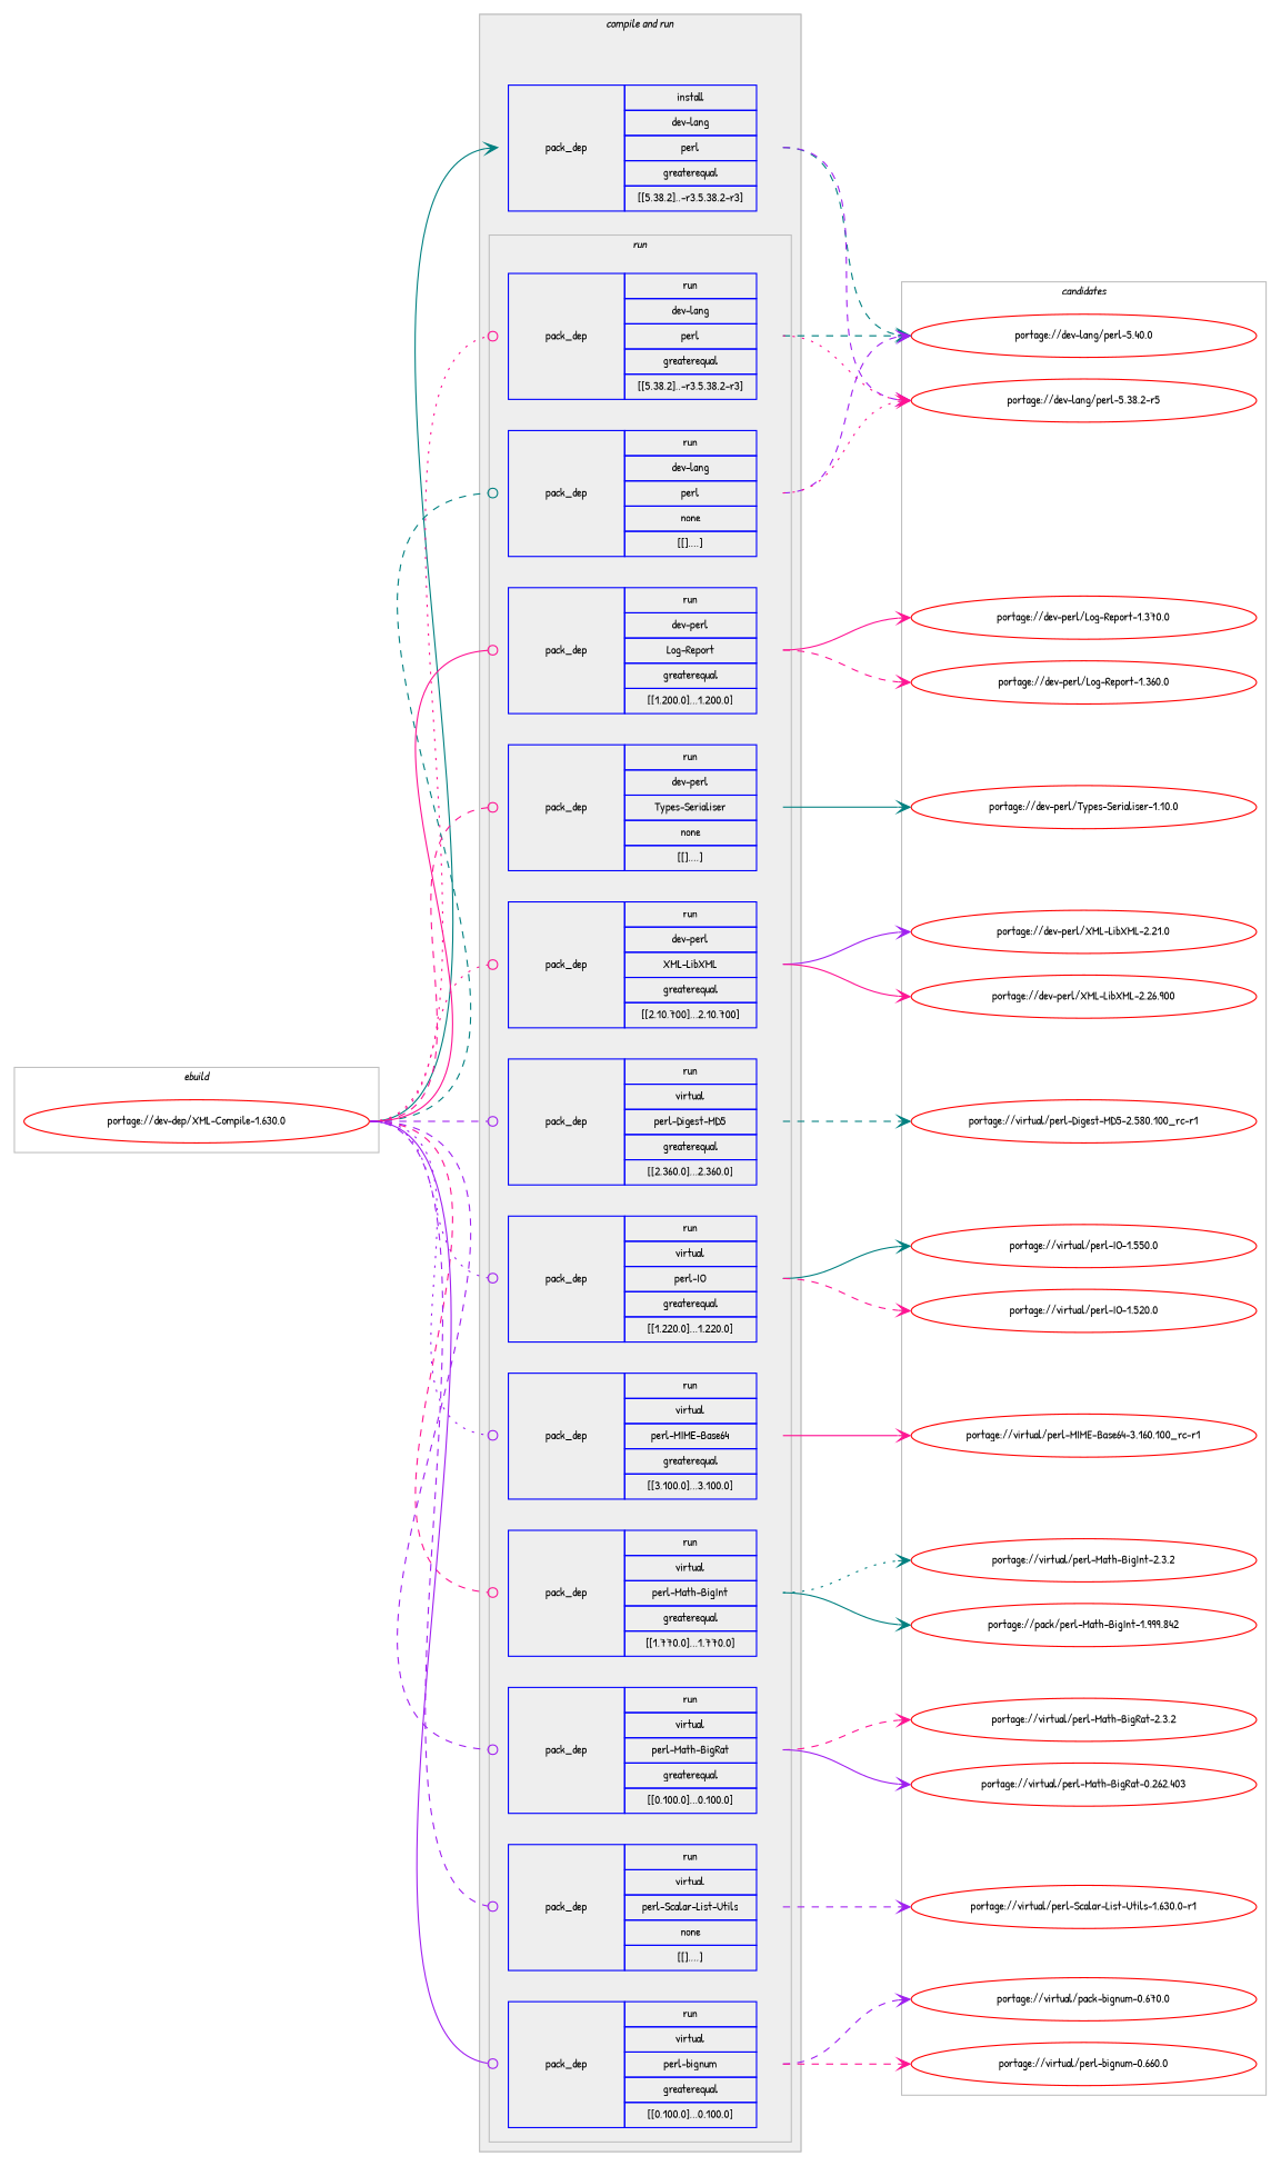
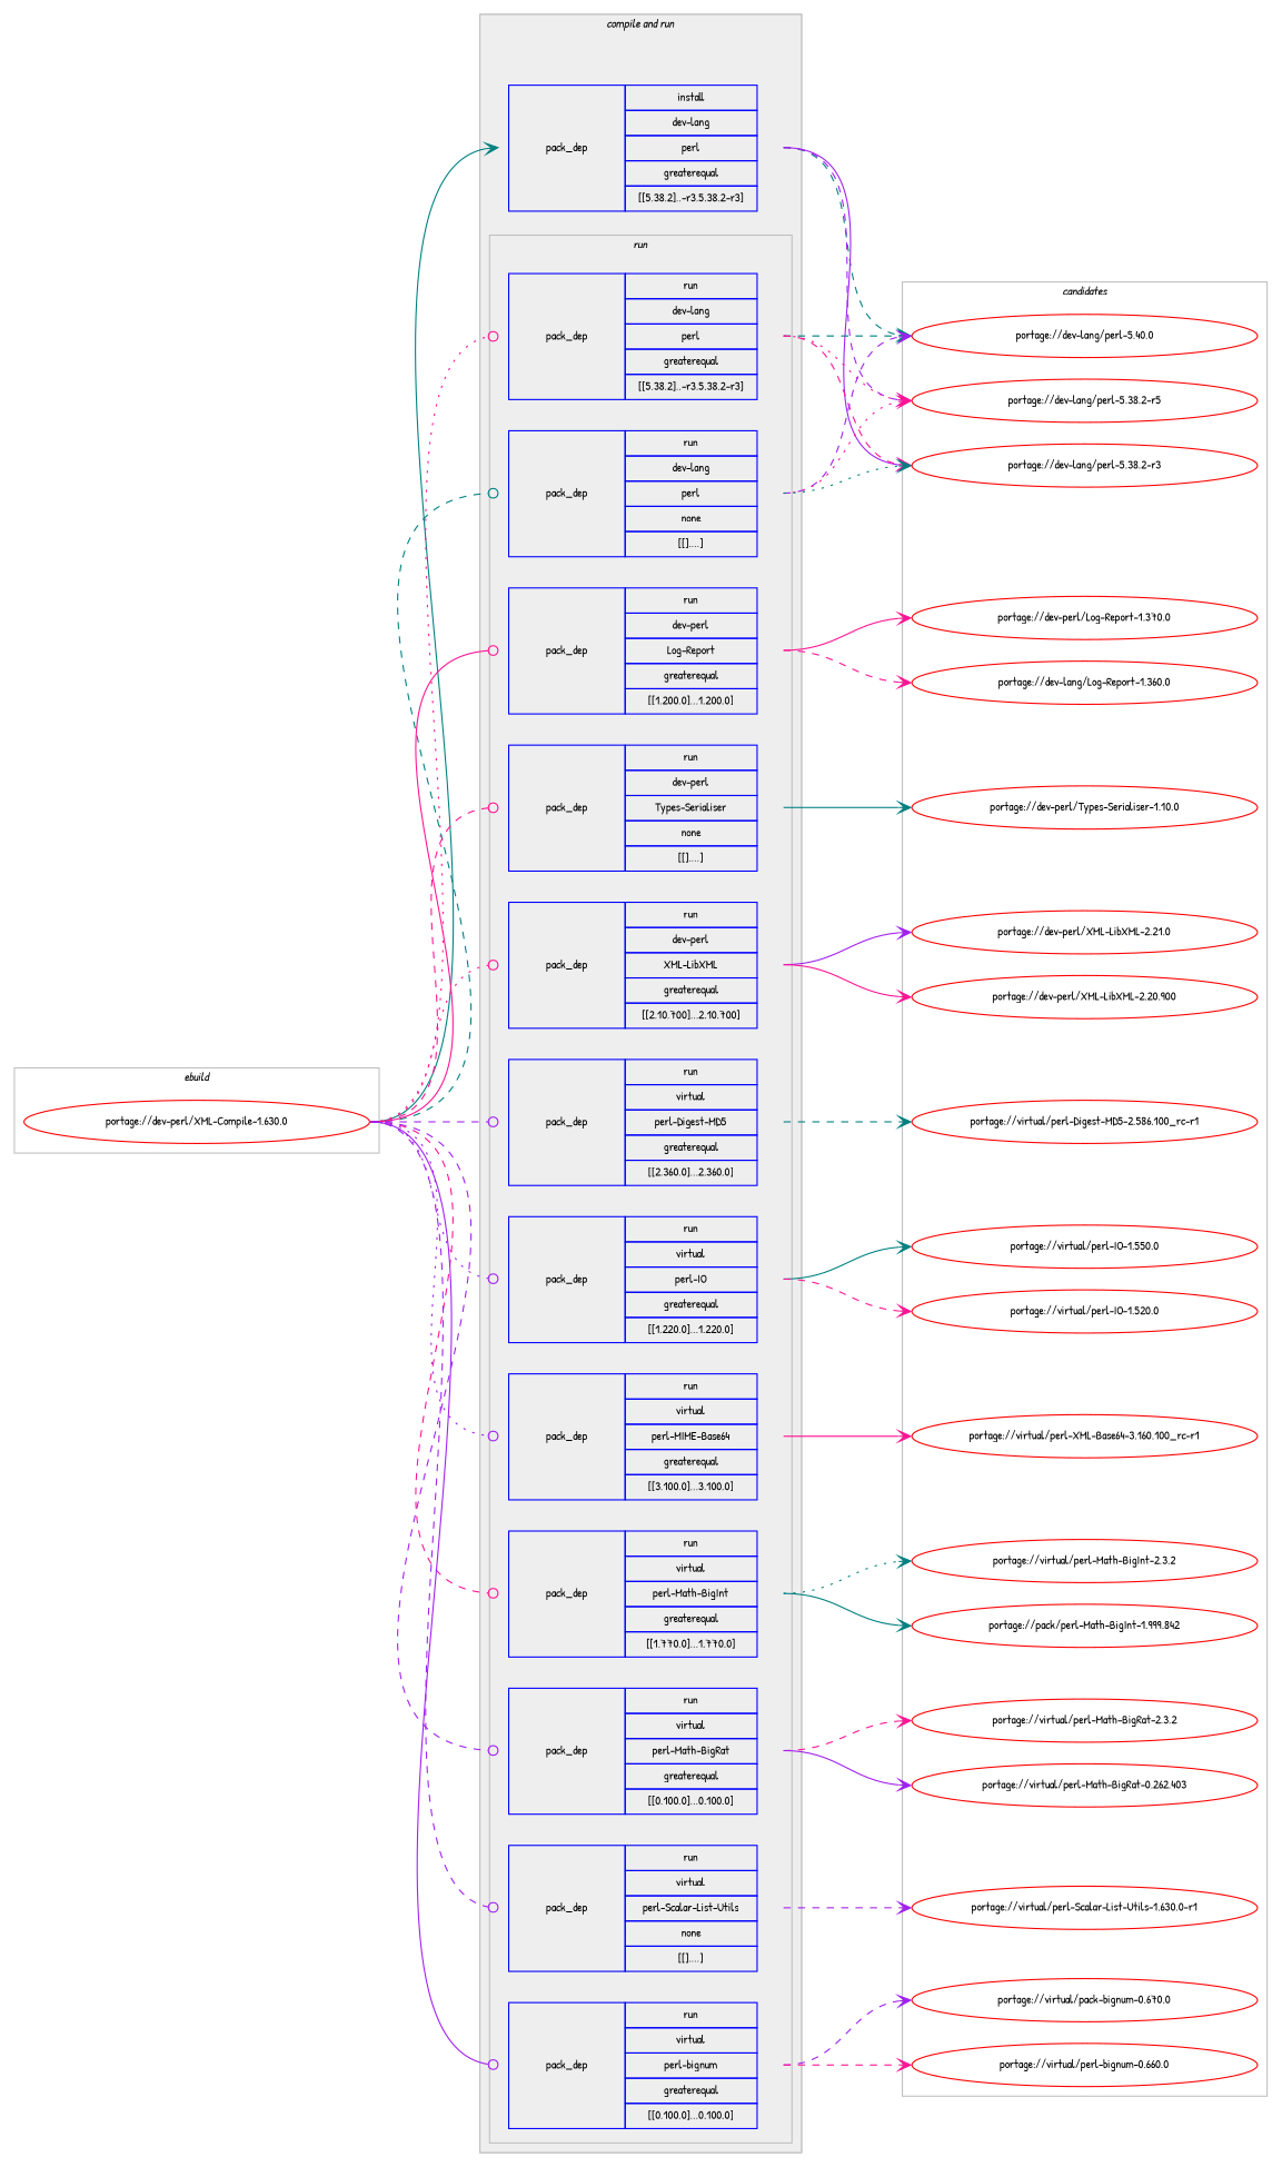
  digraph {
    compound=true
    concentrate=true
    fontname="Patrick Hand"
    fontsize=10
    newrank=true
    rankdir=LR
    ranksep=1.5
    node [color=red fontname="Patrick Hand" fontsize=10]
    edge [arrowhead=vee color=deeppink fontname="Patrick Hand" headport=w style=dashed tailport=e weight=100]
-   n1 [label="portage://dev-dep/XML-Compile-1.630.0" width=4]
+   n1 [label="portage://dev-perl/XML-Compile-1.630.0" width=4]
    n2 [color=blue label=<<TABLE BORDER="0" CELLBORDER="1" CELLSPACING="0" CELLPADDING="4" WIDTH="220"><TR><TD ROWSPAN="6" CELLPADDING="30">pack_dep</TD></TR><TR><TD WIDTH="110">install</TD></TR><TR><TD>dev-lang</TD></TR><TR><TD>perl</TD></TR><TR><TD>greaterequal</TD></TR><TR><TD>[[5,38,2],,-r3,5.38.2-r3]</TD></TR></TABLE>> shape=none]
    n3 [color=blue label=<<TABLE BORDER="0" CELLBORDER="1" CELLSPACING="0" CELLPADDING="4" WIDTH="220"><TR><TD ROWSPAN="6" CELLPADDING="30">pack_dep</TD></TR><TR><TD WIDTH="110">run</TD></TR><TR><TD>dev-lang</TD></TR><TR><TD>perl</TD></TR><TR><TD>greaterequal</TD></TR><TR><TD>[[5,38,2],,-r3,5.38.2-r3]</TD></TR></TABLE>> shape=none]
    n4 [color=blue label=<<TABLE BORDER="0" CELLBORDER="1" CELLSPACING="0" CELLPADDING="4" WIDTH="220"><TR><TD ROWSPAN="6" CELLPADDING="30">pack_dep</TD></TR><TR><TD WIDTH="110">run</TD></TR><TR><TD>dev-lang</TD></TR><TR><TD>perl</TD></TR><TR><TD>none</TD></TR><TR><TD>[[],,,,]</TD></TR></TABLE>> shape=none]
    n5 [color=blue label=<<TABLE BORDER="0" CELLBORDER="1" CELLSPACING="0" CELLPADDING="4" WIDTH="220"><TR><TD ROWSPAN="6" CELLPADDING="30">pack_dep</TD></TR><TR><TD WIDTH="110">run</TD></TR><TR><TD>dev-perl</TD></TR><TR><TD>Log-Report</TD></TR><TR><TD>greaterequal</TD></TR><TR><TD>[[1,200,0],,,1.200.0]</TD></TR></TABLE>> shape=none]
    n6 [color=blue label=<<TABLE BORDER="0" CELLBORDER="1" CELLSPACING="0" CELLPADDING="4" WIDTH="220"><TR><TD ROWSPAN="6" CELLPADDING="30">pack_dep</TD></TR><TR><TD WIDTH="110">run</TD></TR><TR><TD>dev-perl</TD></TR><TR><TD>Types-Serialiser</TD></TR><TR><TD>none</TD></TR><TR><TD>[[],,,,]</TD></TR></TABLE>> shape=none]
    n7 [color=blue label=<<TABLE BORDER="0" CELLBORDER="1" CELLSPACING="0" CELLPADDING="4" WIDTH="220"><TR><TD ROWSPAN="6" CELLPADDING="30">pack_dep</TD></TR><TR><TD WIDTH="110">run</TD></TR><TR><TD>dev-perl</TD></TR><TR><TD>XML-LibXML</TD></TR><TR><TD>greaterequal</TD></TR><TR><TD>[[2,10,700],,,2.10.700]</TD></TR></TABLE>> shape=none]
    n8 [color=blue label=<<TABLE BORDER="0" CELLBORDER="1" CELLSPACING="0" CELLPADDING="4" WIDTH="220"><TR><TD ROWSPAN="6" CELLPADDING="30">pack_dep</TD></TR><TR><TD WIDTH="110">run</TD></TR><TR><TD>virtual</TD></TR><TR><TD>perl-Digest-MD5</TD></TR><TR><TD>greaterequal</TD></TR><TR><TD>[[2,360,0],,,2.360.0]</TD></TR></TABLE>> shape=none]
    n9 [color=blue label=<<TABLE BORDER="0" CELLBORDER="1" CELLSPACING="0" CELLPADDING="4" WIDTH="220"><TR><TD ROWSPAN="6" CELLPADDING="30">pack_dep</TD></TR><TR><TD WIDTH="110">run</TD></TR><TR><TD>virtual</TD></TR><TR><TD>perl-IO</TD></TR><TR><TD>greaterequal</TD></TR><TR><TD>[[1,220,0],,,1.220.0]</TD></TR></TABLE>> shape=none]
    n10 [color=blue label=<<TABLE BORDER="0" CELLBORDER="1" CELLSPACING="0" CELLPADDING="4" WIDTH="220"><TR><TD ROWSPAN="6" CELLPADDING="30">pack_dep</TD></TR><TR><TD WIDTH="110">run</TD></TR><TR><TD>virtual</TD></TR><TR><TD>perl-MIME-Base64</TD></TR><TR><TD>greaterequal</TD></TR><TR><TD>[[3,100,0],,,3.100.0]</TD></TR></TABLE>> shape=none]
    n11 [color=blue label=<<TABLE BORDER="0" CELLBORDER="1" CELLSPACING="0" CELLPADDING="4" WIDTH="220"><TR><TD ROWSPAN="6" CELLPADDING="30">pack_dep</TD></TR><TR><TD WIDTH="110">run</TD></TR><TR><TD>virtual</TD></TR><TR><TD>perl-Math-BigInt</TD></TR><TR><TD>greaterequal</TD></TR><TR><TD>[[1,770,0],,,1.770.0]</TD></TR></TABLE>> shape=none]
    n12 [color=blue label=<<TABLE BORDER="0" CELLBORDER="1" CELLSPACING="0" CELLPADDING="4" WIDTH="220"><TR><TD ROWSPAN="6" CELLPADDING="30">pack_dep</TD></TR><TR><TD WIDTH="110">run</TD></TR><TR><TD>virtual</TD></TR><TR><TD>perl-Math-BigRat</TD></TR><TR><TD>greaterequal</TD></TR><TR><TD>[[0,100,0],,,0.100.0]</TD></TR></TABLE>> shape=none]
    n13 [color=blue label=<<TABLE BORDER="0" CELLBORDER="1" CELLSPACING="0" CELLPADDING="4" WIDTH="220"><TR><TD ROWSPAN="6" CELLPADDING="30">pack_dep</TD></TR><TR><TD WIDTH="110">run</TD></TR><TR><TD>virtual</TD></TR><TR><TD>perl-Scalar-List-Utils</TD></TR><TR><TD>none</TD></TR><TR><TD>[[],,,,]</TD></TR></TABLE>> shape=none]
    n14 [color=blue label=<<TABLE BORDER="0" CELLBORDER="1" CELLSPACING="0" CELLPADDING="4" WIDTH="220"><TR><TD ROWSPAN="6" CELLPADDING="30">pack_dep</TD></TR><TR><TD WIDTH="110">run</TD></TR><TR><TD>virtual</TD></TR><TR><TD>perl-bignum</TD></TR><TR><TD>greaterequal</TD></TR><TR><TD>[[0,100,0],,,0.100.0]</TD></TR></TABLE>> shape=none]
    n15 [label="portage://dev-lang/perl-5.40.0" width=4]
    n16 [label="portage://dev-lang/perl-5.38.2-r5" width=4]
+   n17 [label="portage://dev-lang/perl-5.38.2-r3" width=4]
    n18 [label="portage://dev-perl/Log-Report-1.370.0" width=4]
-   n19 [label="portage://dev-perl/Log-Report-1.360.0" width=4]
+   n19 [label="portage://dev-lang/Log-Report-1.360.0" width=4]
    n20 [label="portage://dev-perl/Types-Serialiser-1.10.0" width=4]
    n21 [label="portage://dev-perl/XML-LibXML-2.21.0" width=4]
-   n22 [label="portage://dev-perl/XML-LibXML-2.26.900" width=4]
-   n23 [label="portage://virtual/perl-Digest-MD5-2.580.100_rc-r1" width=4]
+   n22 [label="portage://dev-perl/XML-LibXML-2.20.900" width=4]
+   n23 [label="portage://virtual/perl-Digest-MD5-2.586.100_rc-r1" width=4]
    n24 [label="portage://virtual/perl-IO-1.550.0" width=4]
    n25 [label="portage://virtual/perl-IO-1.520.0" width=4]
-   n26 [label="portage://virtual/perl-MIME-Base64-3.160.100_rc-r1" width=4]
+   n26 [label="portage://virtual/perl-XML-Base64-3.160.100_rc-r1" width=4]
    n27 [label="portage://virtual/perl-Math-BigInt-2.3.2" width=4]
    n28 [label="portage://pack/perl-Math-BigInt-1.999.842" width=4]
    n29 [label="portage://virtual/perl-Math-BigRat-2.3.2" width=4]
    n30 [label="portage://virtual/perl-Math-BigRat-0.262.403" width=4]
    n31 [label="portage://virtual/perl-Scalar-List-Utils-1.630.0-r1" width=4]
    n32 [label="portage://virtual/pack-bignum-0.670.0" width=4]
    n33 [label="portage://virtual/perl-bignum-0.660.0" width=4]
    subgraph cluster_1 {
      color=gray
      label=<<i>ebuild</i>>
      n1
    }
    subgraph cluster_2 {
      color=gray
      label=<<i>dependencies</i>>
      subgraph cluster_3 {
        color=gray
        fillcolor="#eeeeee"
        label=<<i>compile</i>>
        style=filled
        subgraph sub_4 {
          color=gray
          fillcolor="#eeeeee"
          label=<<i>compile</i>>
          style=filled
          n2
        }
      }
      subgraph cluster_5 {
        color=gray
        fillcolor="#eeeeee"
        label=<<i>compile and run</i>>
        style=filled
      }
      subgraph cluster_6 {
        color=gray
        fillcolor="#eeeeee"
        label=<<i>run</i>>
        style=filled
        subgraph sub_7 {
          color=gray
          fillcolor="#eeeeee"
          label=<<i>run</i>>
          style=filled
          n3
        }
        subgraph sub_8 {
          color=gray
          fillcolor="#eeeeee"
          label=<<i>run</i>>
          style=filled
          n4
        }
        subgraph sub_9 {
          color=gray
          fillcolor="#eeeeee"
          label=<<i>run</i>>
          style=filled
          n5
        }
        subgraph sub_10 {
          color=gray
          fillcolor="#eeeeee"
          label=<<i>run</i>>
          style=filled
          n6
        }
        subgraph sub_11 {
          color=gray
          fillcolor="#eeeeee"
          label=<<i>run</i>>
          style=filled
          n7
        }
        subgraph sub_12 {
          color=gray
          fillcolor="#eeeeee"
          label=<<i>run</i>>
          style=filled
          n8
        }
        subgraph sub_13 {
          color=gray
          fillcolor="#eeeeee"
          label=<<i>run</i>>
          style=filled
          n9
        }
        subgraph sub_14 {
          color=gray
          fillcolor="#eeeeee"
          label=<<i>run</i>>
          style=filled
          n10
        }
        subgraph sub_15 {
          color=gray
          fillcolor="#eeeeee"
          label=<<i>run</i>>
          style=filled
          n11
        }
        subgraph sub_16 {
          color=gray
          fillcolor="#eeeeee"
          label=<<i>run</i>>
          style=filled
          n12
        }
        subgraph sub_17 {
          color=gray
          fillcolor="#eeeeee"
          label=<<i>run</i>>
          style=filled
          n13
        }
        subgraph sub_18 {
          color=gray
          fillcolor="#eeeeee"
          label=<<i>run</i>>
          style=filled
          n14
        }
      }
    }
    subgraph cluster_19 {
      color=gray
      label=<<i>candidates</i>>
      rank=same
      subgraph sub_20 {
        color=black
        label=<<i>candidates</i>>
        nodesep=1
        rank=same
        n15
        n16
+       n17
      }
      subgraph sub_21 {
        color=black
        label=<<i>candidates</i>>
        nodesep=1
        rank=same
        n15
        n16
+       n17
      }
      subgraph sub_22 {
        color=black
        label=<<i>candidates</i>>
        nodesep=1
        rank=same
        n15
        n16
+       n17
      }
      subgraph sub_23 {
        color=black
        label=<<i>candidates</i>>
        nodesep=1
        rank=same
        n18
        n19
      }
      subgraph sub_24 {
        color=black
        label=<<i>candidates</i>>
        nodesep=1
        rank=same
        n20
      }
      subgraph sub_25 {
        color=black
        label=<<i>candidates</i>>
        nodesep=1
        rank=same
        n21
        n22
      }
      subgraph sub_26 {
        color=black
        label=<<i>candidates</i>>
        nodesep=1
        rank=same
        n23
      }
      subgraph sub_27 {
        color=black
        label=<<i>candidates</i>>
        nodesep=1
        rank=same
        n24
        n25
      }
      subgraph sub_28 {
        color=black
        label=<<i>candidates</i>>
        nodesep=1
        rank=same
        n26
      }
      subgraph sub_29 {
        color=black
        label=<<i>candidates</i>>
        nodesep=1
        rank=same
        n27
        n28
      }
      subgraph sub_30 {
        color=black
        label=<<i>candidates</i>>
        nodesep=1
        rank=same
        n29
        n30
      }
      subgraph sub_31 {
        color=black
        label=<<i>candidates</i>>
        nodesep=1
        rank=same
        n31
      }
      subgraph sub_32 {
        color=black
        label=<<i>candidates</i>>
        nodesep=1
        rank=same
        n32
        n33
      }
    }
    n1 -> n2 [color=teal style=solid weight=20]
    n1 -> n3 [arrowhead=odot style=dotted weight=20]
    n1 -> n4 [arrowhead=odot color=teal weight=20]
    n1 -> n5 [arrowhead=odot style=solid weight=20]
    n1 -> n6 [arrowhead=odot weight=20]
    n1 -> n7 [arrowhead=odot style=dotted weight=20]
    n1 -> n8 [arrowhead=odot color=purple weight=20]
    n1 -> n9 [arrowhead=odot color=purple style=dotted weight=20]
    n1 -> n10 [arrowhead=odot color=purple style=dotted weight=20]
    n1 -> n11 [arrowhead=odot weight=20]
    n1 -> n12 [arrowhead=odot color=purple weight=20]
    n1 -> n13 [arrowhead=odot color=purple weight=20]
    n1 -> n14 [arrowhead=odot color=purple style=solid weight=20]
    n2 -> n15 [color=teal]
    n2 -> n16 [color=purple]
+   n2 -> n17 [color=purple style=solid]
    n3 -> n15 [color=teal]
    n3 -> n16 [style=dotted]
+   n3 -> n17
    n4 -> n15 [color=purple]
    n4 -> n16 [style=dotted]
+   n4 -> n17 [color=teal style=dotted]
    n5 -> n18 [style=solid]
    n5 -> n19
    n6 -> n20 [color=teal style=solid]
    n7 -> n21 [color=purple style=solid]
    n7 -> n22 [style=solid]
    n8 -> n23 [color=teal]
    n9 -> n24 [color=teal style=solid]
    n9 -> n25
    n10 -> n26 [style=solid]
    n11 -> n27 [color=teal style=dotted]
    n11 -> n28 [color=teal style=solid]
    n12 -> n29
    n12 -> n30 [color=purple style=solid]
    n13 -> n31 [color=purple]
    n14 -> n32 [color=purple]
    n14 -> n33
  }
